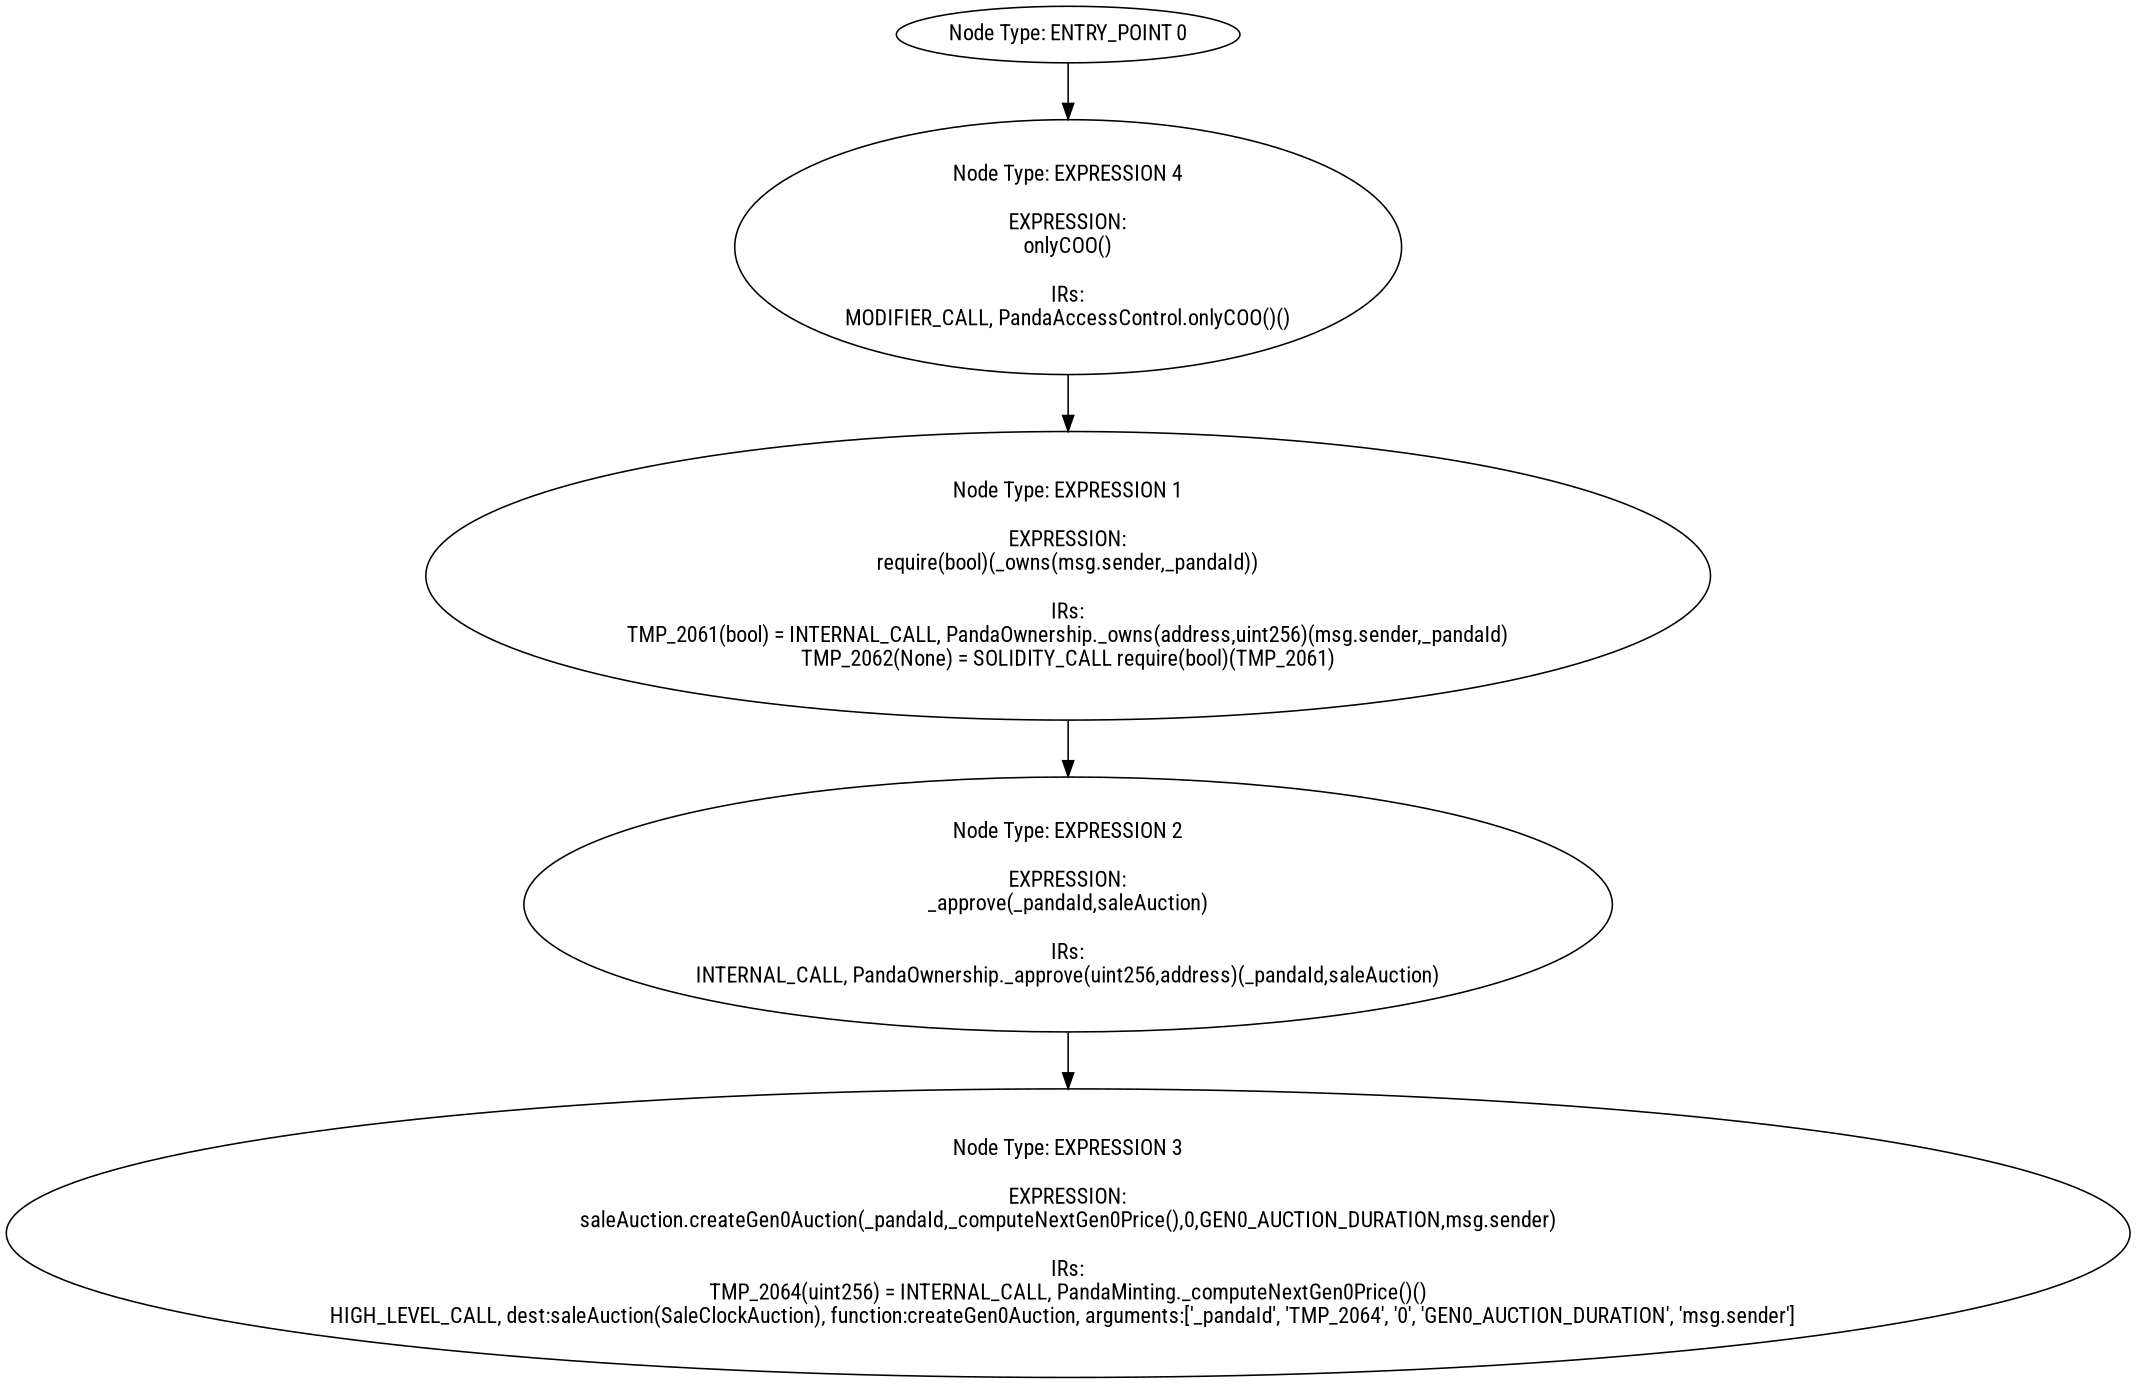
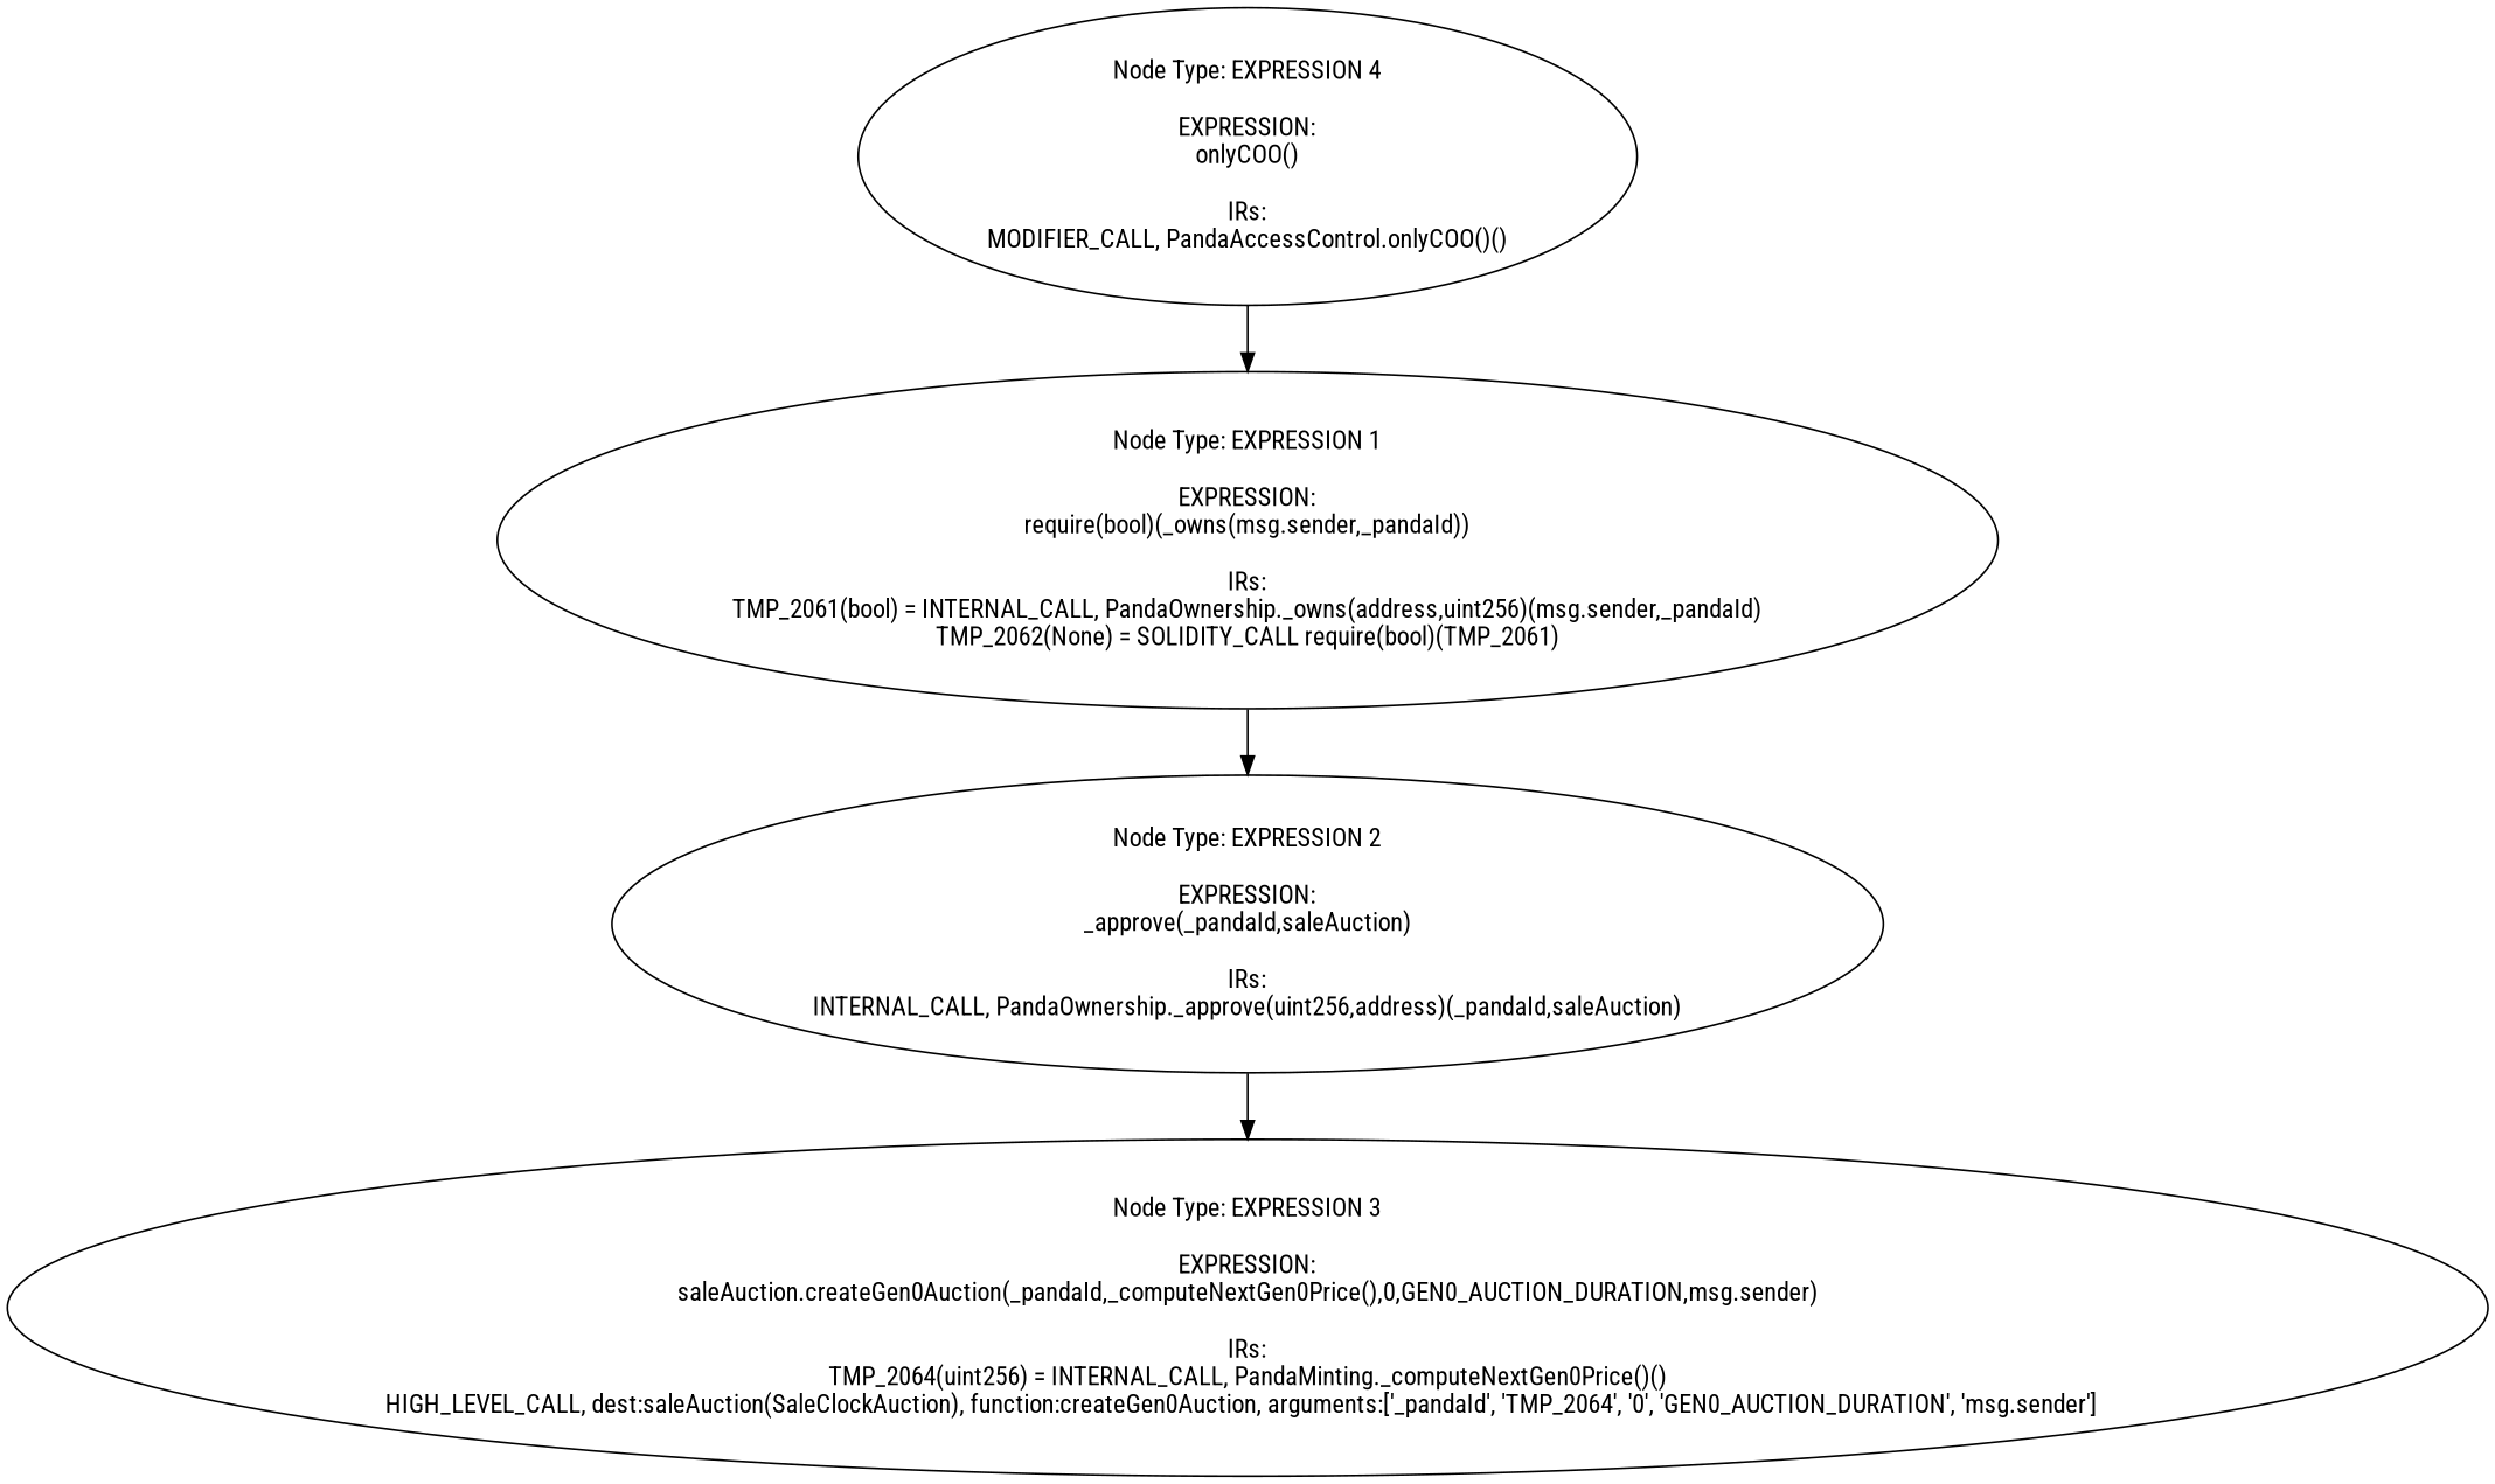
  digraph {
    fontname="Roboto Condensed"
    node [fontname="Roboto Condensed"]
    edge [fontname="Roboto Condensed"]
-   n1 [label="Node Type: ENTRY_POINT 0\n"]
    n2 [label="Node Type: EXPRESSION 4\n\nEXPRESSION:\nonlyCOO()\n\nIRs:\nMODIFIER_CALL, PandaAccessControl.onlyCOO()()"]
    n3 [label="Node Type: EXPRESSION 1\n\nEXPRESSION:\nrequire(bool)(_owns(msg.sender,_pandaId))\n\nIRs:\nTMP_2061(bool) = INTERNAL_CALL, PandaOwnership._owns(address,uint256)(msg.sender,_pandaId)\nTMP_2062(None) = SOLIDITY_CALL require(bool)(TMP_2061)"]
    n4 [label="Node Type: EXPRESSION 2\n\nEXPRESSION:\n_approve(_pandaId,saleAuction)\n\nIRs:\nINTERNAL_CALL, PandaOwnership._approve(uint256,address)(_pandaId,saleAuction)"]
    n5 [label="Node Type: EXPRESSION 3\n\nEXPRESSION:\nsaleAuction.createGen0Auction(_pandaId,_computeNextGen0Price(),0,GEN0_AUCTION_DURATION,msg.sender)\n\nIRs:\nTMP_2064(uint256) = INTERNAL_CALL, PandaMinting._computeNextGen0Price()()\nHIGH_LEVEL_CALL, dest:saleAuction(SaleClockAuction), function:createGen0Auction, arguments:['_pandaId', 'TMP_2064', '0', 'GEN0_AUCTION_DURATION', 'msg.sender']  "]
-   n1 -> n2
    n2 -> n3
    n3 -> n4
    n4 -> n5
  }
